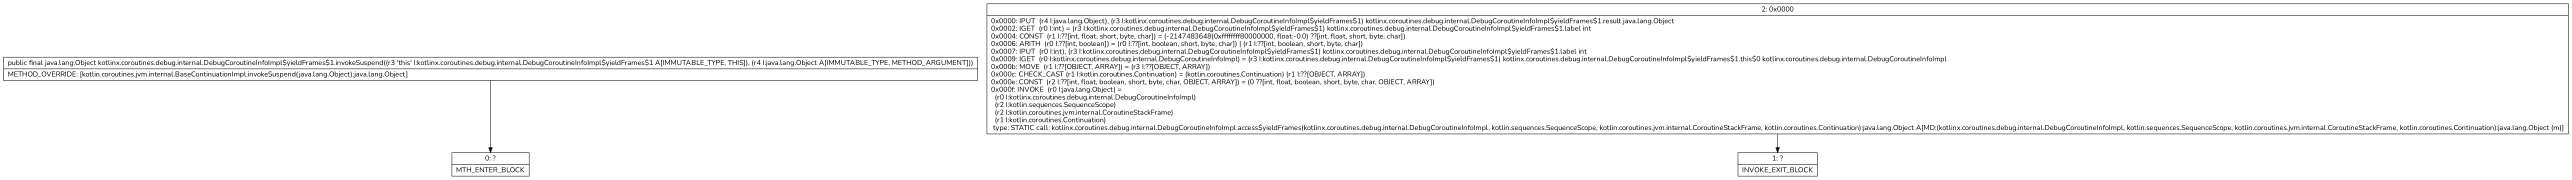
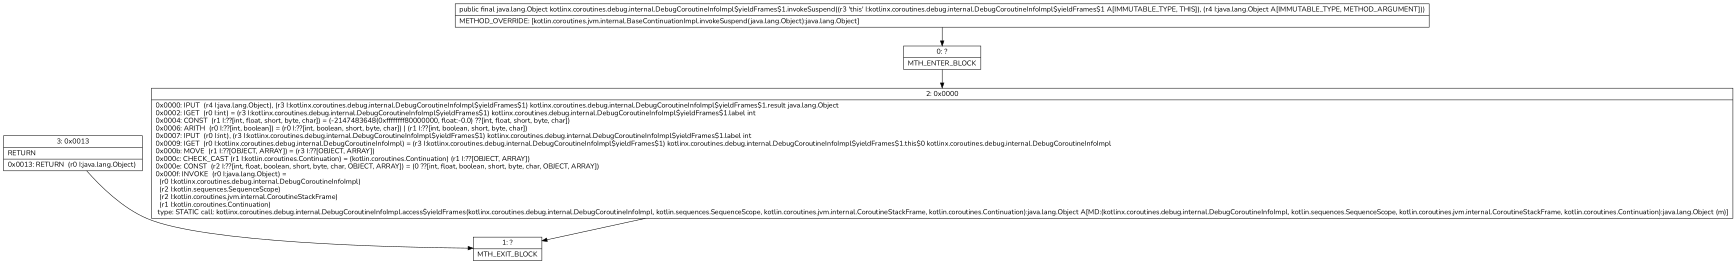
  digraph {
    fontname=Nunito
    node [fontname=Nunito shape=record]
    edge [fontname=Nunito]
    n1 [label="{0\:\ ?|MTH_ENTER_BLOCK\l}"]
    n2 [label="{2\:\ 0x0000|0x0000: IPUT  (r4 I:java.lang.Object), (r3 I:kotlinx.coroutines.debug.internal.DebugCoroutineInfoImpl$yieldFrames$1) kotlinx.coroutines.debug.internal.DebugCoroutineInfoImpl$yieldFrames$1.result java.lang.Object \l0x0002: IGET  (r0 I:int) = (r3 I:kotlinx.coroutines.debug.internal.DebugCoroutineInfoImpl$yieldFrames$1) kotlinx.coroutines.debug.internal.DebugCoroutineInfoImpl$yieldFrames$1.label int \l0x0004: CONST  (r1 I:??[int, float, short, byte, char]) = (\-2147483648(0xffffffff80000000, float:\-0.0) ??[int, float, short, byte, char]) \l0x0006: ARITH  (r0 I:??[int, boolean]) = (r0 I:??[int, boolean, short, byte, char]) \| (r1 I:??[int, boolean, short, byte, char]) \l0x0007: IPUT  (r0 I:int), (r3 I:kotlinx.coroutines.debug.internal.DebugCoroutineInfoImpl$yieldFrames$1) kotlinx.coroutines.debug.internal.DebugCoroutineInfoImpl$yieldFrames$1.label int \l0x0009: IGET  (r0 I:kotlinx.coroutines.debug.internal.DebugCoroutineInfoImpl) = (r3 I:kotlinx.coroutines.debug.internal.DebugCoroutineInfoImpl$yieldFrames$1) kotlinx.coroutines.debug.internal.DebugCoroutineInfoImpl$yieldFrames$1.this$0 kotlinx.coroutines.debug.internal.DebugCoroutineInfoImpl \l0x000b: MOVE  (r1 I:??[OBJECT, ARRAY]) = (r3 I:??[OBJECT, ARRAY]) \l0x000c: CHECK_CAST (r1 I:kotlin.coroutines.Continuation) = (kotlin.coroutines.Continuation) (r1 I:??[OBJECT, ARRAY]) \l0x000e: CONST  (r2 I:??[int, float, boolean, short, byte, char, OBJECT, ARRAY]) = (0 ??[int, float, boolean, short, byte, char, OBJECT, ARRAY]) \l0x000f: INVOKE  (r0 I:java.lang.Object) = \l  (r0 I:kotlinx.coroutines.debug.internal.DebugCoroutineInfoImpl)\l  (r2 I:kotlin.sequences.SequenceScope)\l  (r2 I:kotlin.coroutines.jvm.internal.CoroutineStackFrame)\l  (r1 I:kotlin.coroutines.Continuation)\l type: STATIC call: kotlinx.coroutines.debug.internal.DebugCoroutineInfoImpl.access$yieldFrames(kotlinx.coroutines.debug.internal.DebugCoroutineInfoImpl, kotlin.sequences.SequenceScope, kotlin.coroutines.jvm.internal.CoroutineStackFrame, kotlin.coroutines.Continuation):java.lang.Object A[MD:(kotlinx.coroutines.debug.internal.DebugCoroutineInfoImpl, kotlin.sequences.SequenceScope, kotlin.coroutines.jvm.internal.CoroutineStackFrame, kotlin.coroutines.Continuation):java.lang.Object (m)]\l}"]
-   n3 [label="{1\:\ ?|INVOKE_EXIT_BLOCK\l}"]
+   n3 [label="{1\:\ ?|MTH_EXIT_BLOCK\l}"]
+   n4 [label="{3\:\ 0x0013|RETURN\l|0x0013: RETURN  (r0 I:java.lang.Object) \l}"]
    n5 [label="{public final java.lang.Object kotlinx.coroutines.debug.internal.DebugCoroutineInfoImpl$yieldFrames$1.invokeSuspend((r3 'this' I:kotlinx.coroutines.debug.internal.DebugCoroutineInfoImpl$yieldFrames$1 A[IMMUTABLE_TYPE, THIS]), (r4 I:java.lang.Object A[IMMUTABLE_TYPE, METHOD_ARGUMENT]))  | METHOD_OVERRIDE: [kotlin.coroutines.jvm.internal.BaseContinuationImpl.invokeSuspend(java.lang.Object):java.lang.Object]\l}"]
+   n1 -> n2
    n2 -> n3
+   n4 -> n3
    n5 -> n1
  }
